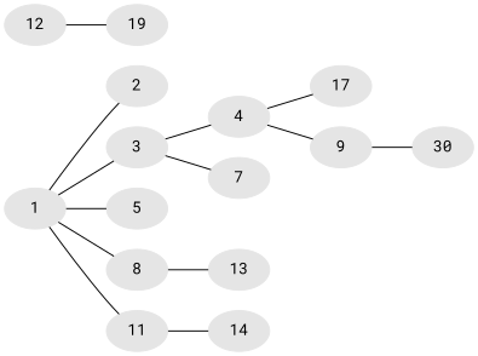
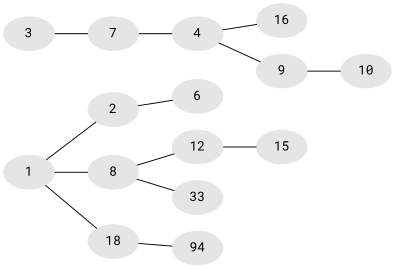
  graph {
    fontname="Roboto Mono"
    rankdir=LR
    node [color=gray90 fontname="Roboto Mono" style=filled]
    edge [fontname="Roboto Mono" weight=1.0]
    1
    2
    3
-   5
    8
-   11
+   11 [label=18]
+   6
    4
    7
    12
-   13
-   14
-   16 [label=17]
+   13 [label=33]
+   14 [label=94]
+   16
    9
-   10 [label=30]
-   15 [label=19]
+   10
+   15
    1 -- 2
-   1 -- 3
-   1 -- 5
    1 -- 8
    1 -- 11
-   3 -- 4
+   2 -- 6
+   7 -- 4
    3 -- 7
+   8 -- 12
    8 -- 13
    11 -- 14
    4 -- 16
    4 -- 9
    12 -- 15
    9 -- 10 [weight=4.0]
  }
